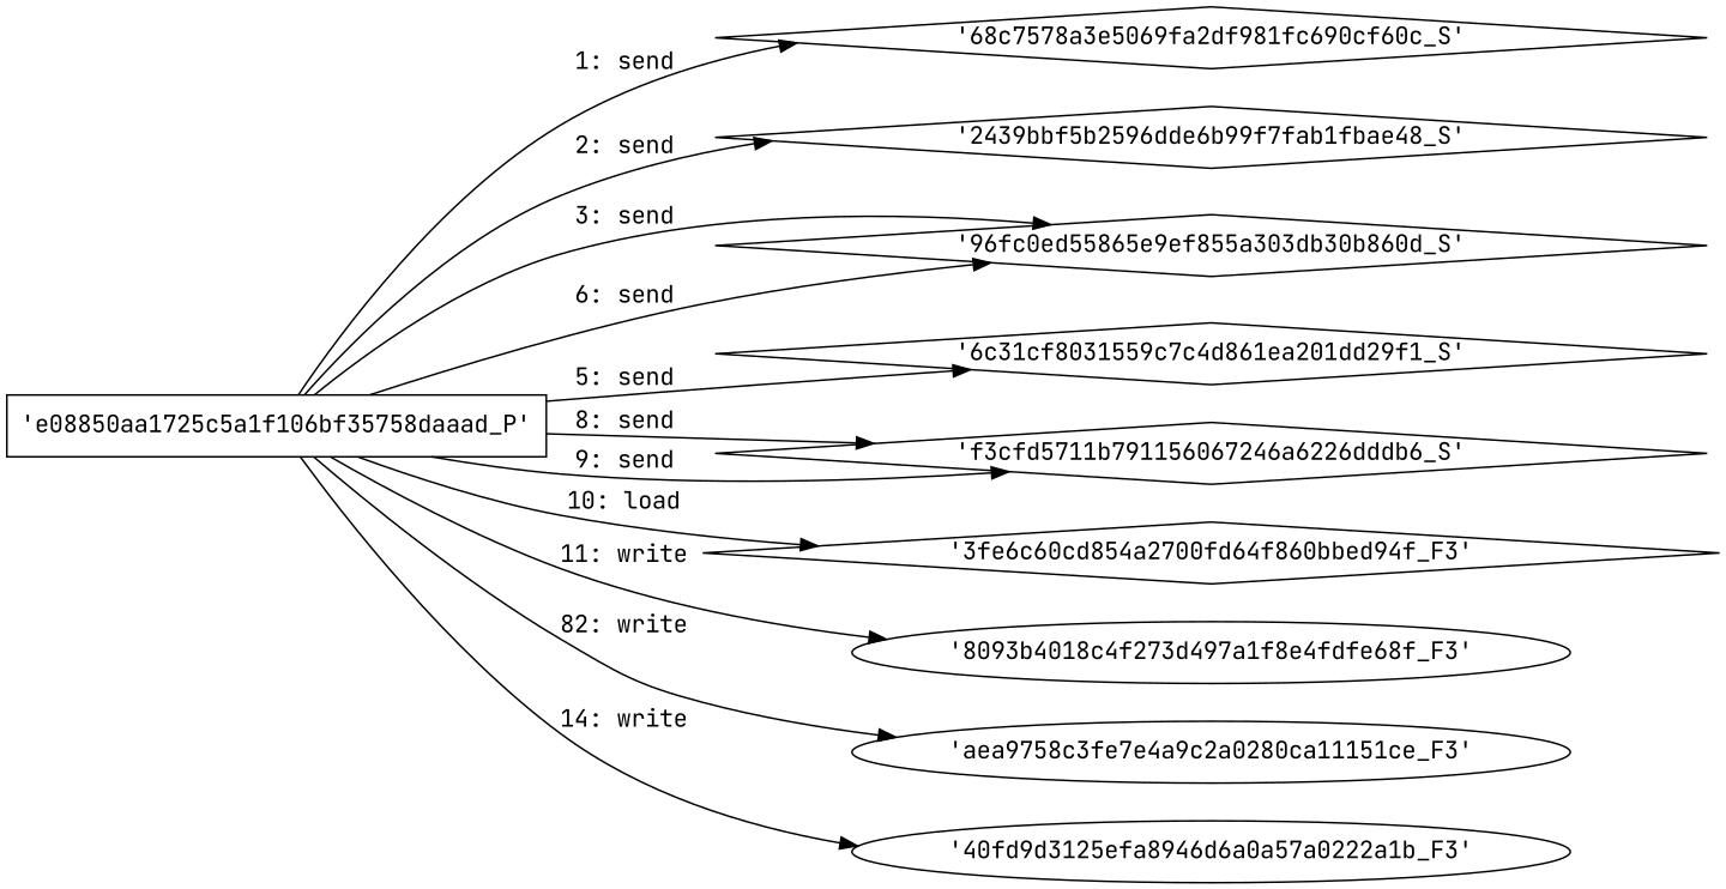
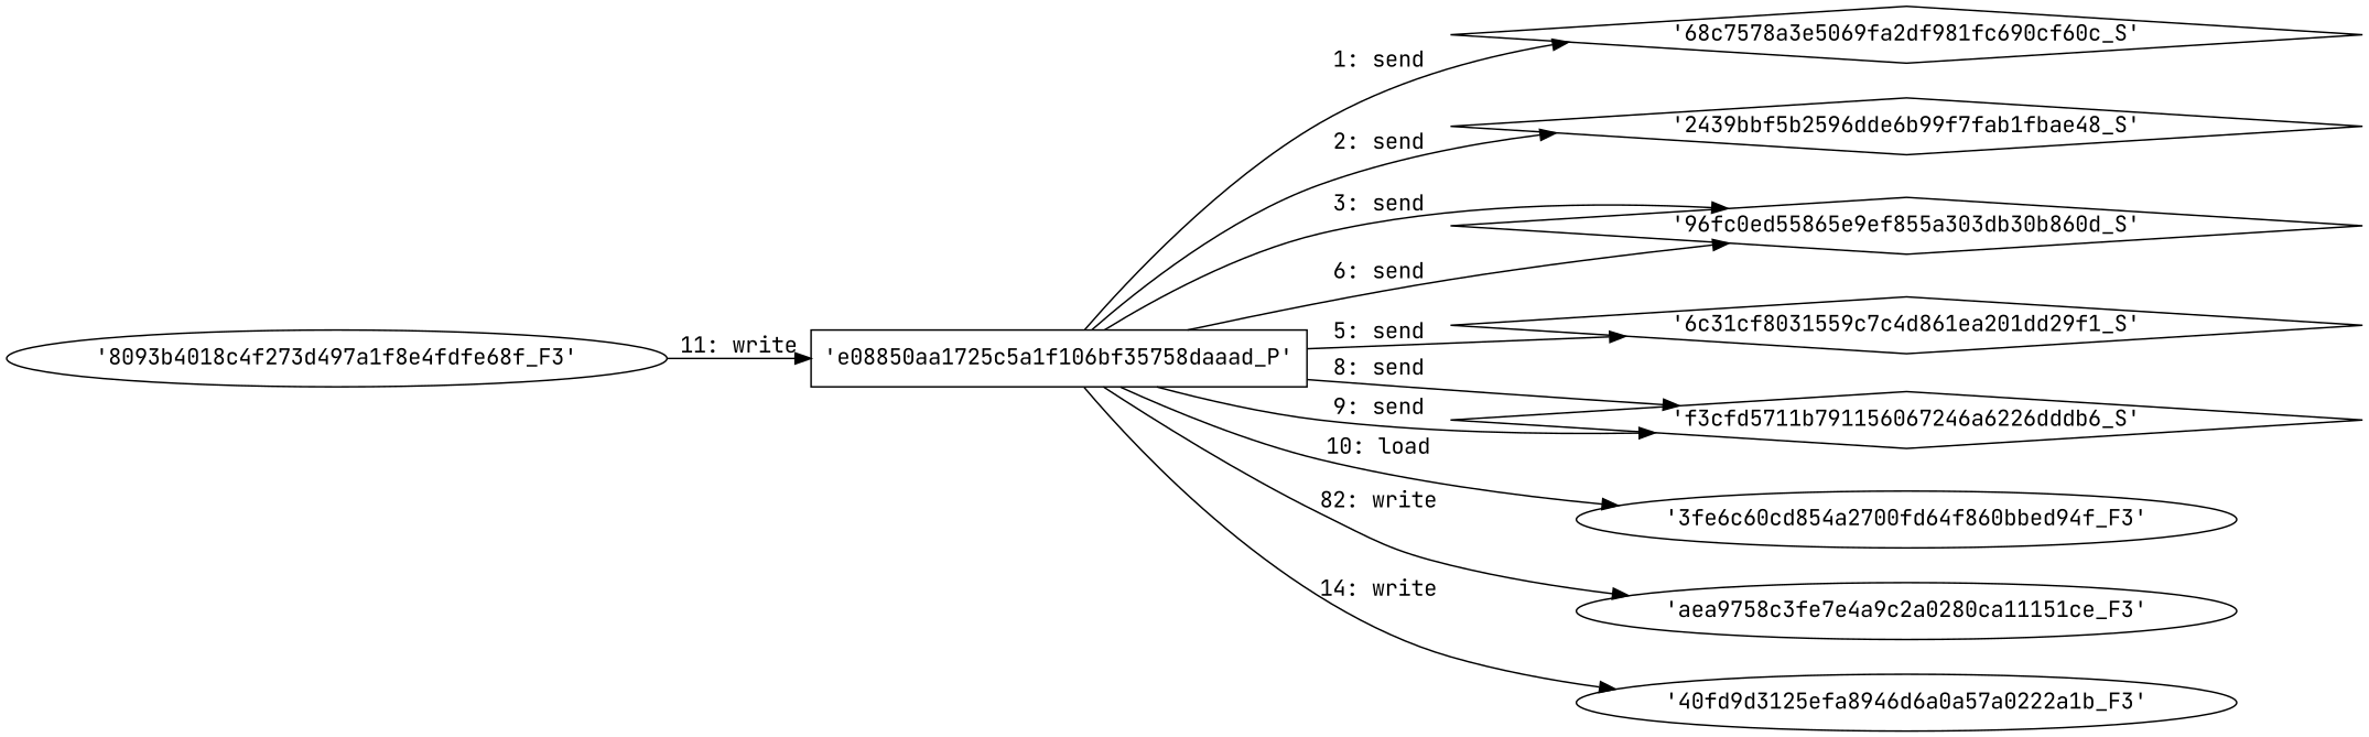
  digraph {
    engine=neato
    fixedsize=false
    fontname="JetBrains Mono"
    fontsize=10
    nodesep=0.3
    rankdir=LR
    ranksep=0
    splines=true
    node [fontname="JetBrains Mono" node_type=Socket shape=diamond]
    edge [fontname="JetBrains Mono"]
    "'e08850aa1725c5a1f106bf35758daaad_P'" [node_type=Process shape=box]
    "'68c7578a3e5069fa2df981fc690cf60c_S'"
    "'2439bbf5b2596dde6b99f7fab1fbae48_S'"
    "'96fc0ed55865e9ef855a303db30b860d_S'"
    "'6c31cf8031559c7c4d861ea201dd29f1_S'"
    "'f3cfd5711b791156067246a6226dddb6_S'"
-   "'3fe6c60cd854a2700fd64f860bbed94f_F3'" [node_type=file]
+   "'3fe6c60cd854a2700fd64f860bbed94f_F3'" [node_type=file shape=ellipse]
    "'8093b4018c4f273d497a1f8e4fdfe68f_F3'" [node_type=file shape=ellipse]
    "'aea9758c3fe7e4a9c2a0280ca11151ce_F3'" [node_type=file shape=ellipse]
    "'40fd9d3125efa8946d6a0a57a0222a1b_F3'" [node_type=file shape=ellipse]
    "'e08850aa1725c5a1f106bf35758daaad_P'" -> "'68c7578a3e5069fa2df981fc690cf60c_S'" [label="1: send"]
    "'e08850aa1725c5a1f106bf35758daaad_P'" -> "'2439bbf5b2596dde6b99f7fab1fbae48_S'" [label="2: send"]
    "'e08850aa1725c5a1f106bf35758daaad_P'" -> "'96fc0ed55865e9ef855a303db30b860d_S'" [label="3: send"]
    "'e08850aa1725c5a1f106bf35758daaad_P'" -> "'96fc0ed55865e9ef855a303db30b860d_S'" [label="6: send"]
    "'e08850aa1725c5a1f106bf35758daaad_P'" -> "'6c31cf8031559c7c4d861ea201dd29f1_S'" [label="5: send"]
    "'e08850aa1725c5a1f106bf35758daaad_P'" -> "'f3cfd5711b791156067246a6226dddb6_S'" [label="8: send"]
    "'e08850aa1725c5a1f106bf35758daaad_P'" -> "'f3cfd5711b791156067246a6226dddb6_S'" [label="9: send"]
    "'e08850aa1725c5a1f106bf35758daaad_P'" -> "'3fe6c60cd854a2700fd64f860bbed94f_F3'" [label="10: load"]
-   "'e08850aa1725c5a1f106bf35758daaad_P'" -> "'8093b4018c4f273d497a1f8e4fdfe68f_F3'" [label="11: write"]
+   "'8093b4018c4f273d497a1f8e4fdfe68f_F3'" -> "'e08850aa1725c5a1f106bf35758daaad_P'" [label="11: write"]
    "'e08850aa1725c5a1f106bf35758daaad_P'" -> "'aea9758c3fe7e4a9c2a0280ca11151ce_F3'" [label="82: write"]
    "'e08850aa1725c5a1f106bf35758daaad_P'" -> "'40fd9d3125efa8946d6a0a57a0222a1b_F3'" [label="14: write"]
  }
